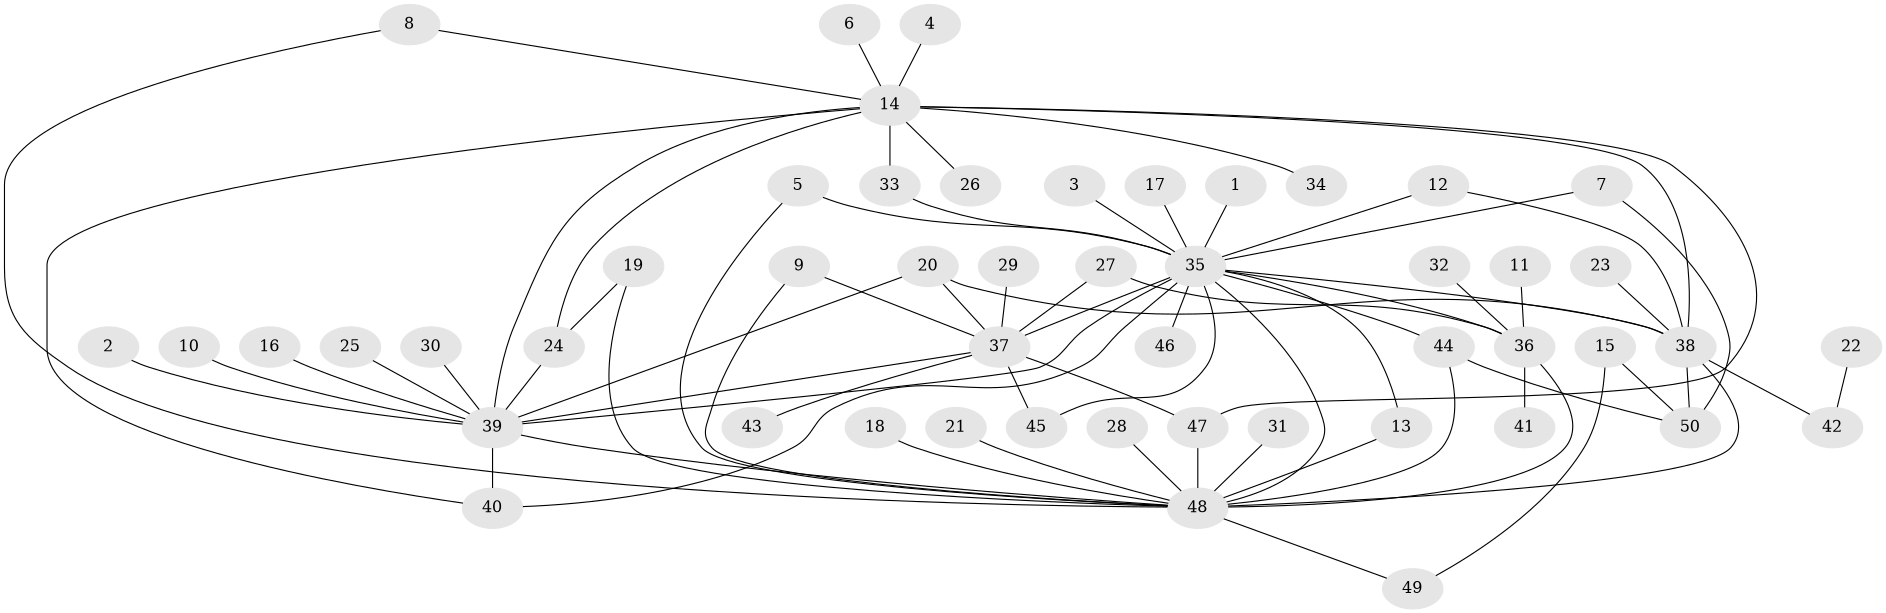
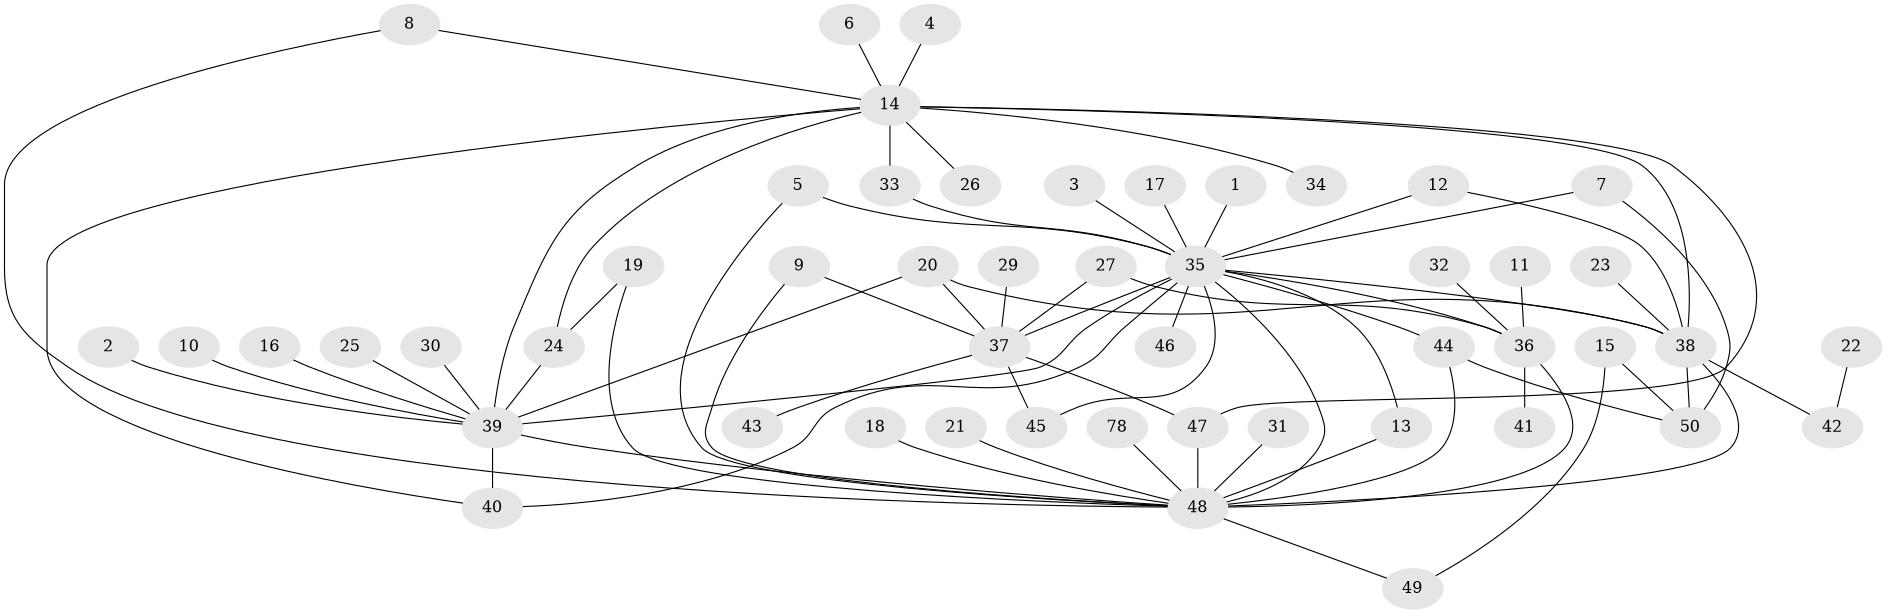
  graph {
    node [color=gray90 style=filled]
    edge [weight=1.0]
    1
    35
    39
    48
    37
    36
    38
    13
    40
    44
    45
    46
    2
    3
    4
    14
    24
    26
    33
    34
    47
    5
    49
    6
    7
    50
    8
    9
    43
    10
    11
    41
    12
    42
    15
    16
    17
    18
    19
    20
    21
    22
    23
    25
    27
-   28
+   28 [label=78]
    29
    30
    31
    32
    1 -- 35
    35 -- 39
    35 -- 48 [weight=2.0]
    35 -- 37 [weight=3.0]
    35 -- 36
    35 -- 38
    35 -- 13
    35 -- 40
    35 -- 44
    35 -- 45
    35 -- 46
    39 -- 48
    39 -- 40
    48 -- 49
-   37 -- 39
    37 -- 45
    37 -- 47 [weight=2.0]
    37 -- 43
    36 -- 48
    36 -- 41
    38 -- 48
    38 -- 50
    38 -- 42
    13 -- 48
    44 -- 48
    44 -- 50
    2 -- 39
    3 -- 35
    4 -- 14
    14 -- 39
    14 -- 38
    14 -- 40
    14 -- 24
    14 -- 26
    14 -- 33
    14 -- 34
    14 -- 47
    24 -- 39
    33 -- 35
    47 -- 48
    5 -- 35
    5 -- 48
    6 -- 14
    7 -- 35
    7 -- 50
    8 -- 48
    8 -- 14
    9 -- 48
    9 -- 37
    10 -- 39
    11 -- 36
    12 -- 35
    12 -- 38
    15 -- 49
    15 -- 50
    16 -- 39
    17 -- 35
    18 -- 48
    19 -- 48
    19 -- 24
    20 -- 39
    20 -- 37
    20 -- 38
    21 -- 48
    22 -- 42
    23 -- 38
    25 -- 39
    27 -- 37
    27 -- 36
    28 -- 48
    29 -- 37
    30 -- 39
    31 -- 48
    32 -- 36
  }
